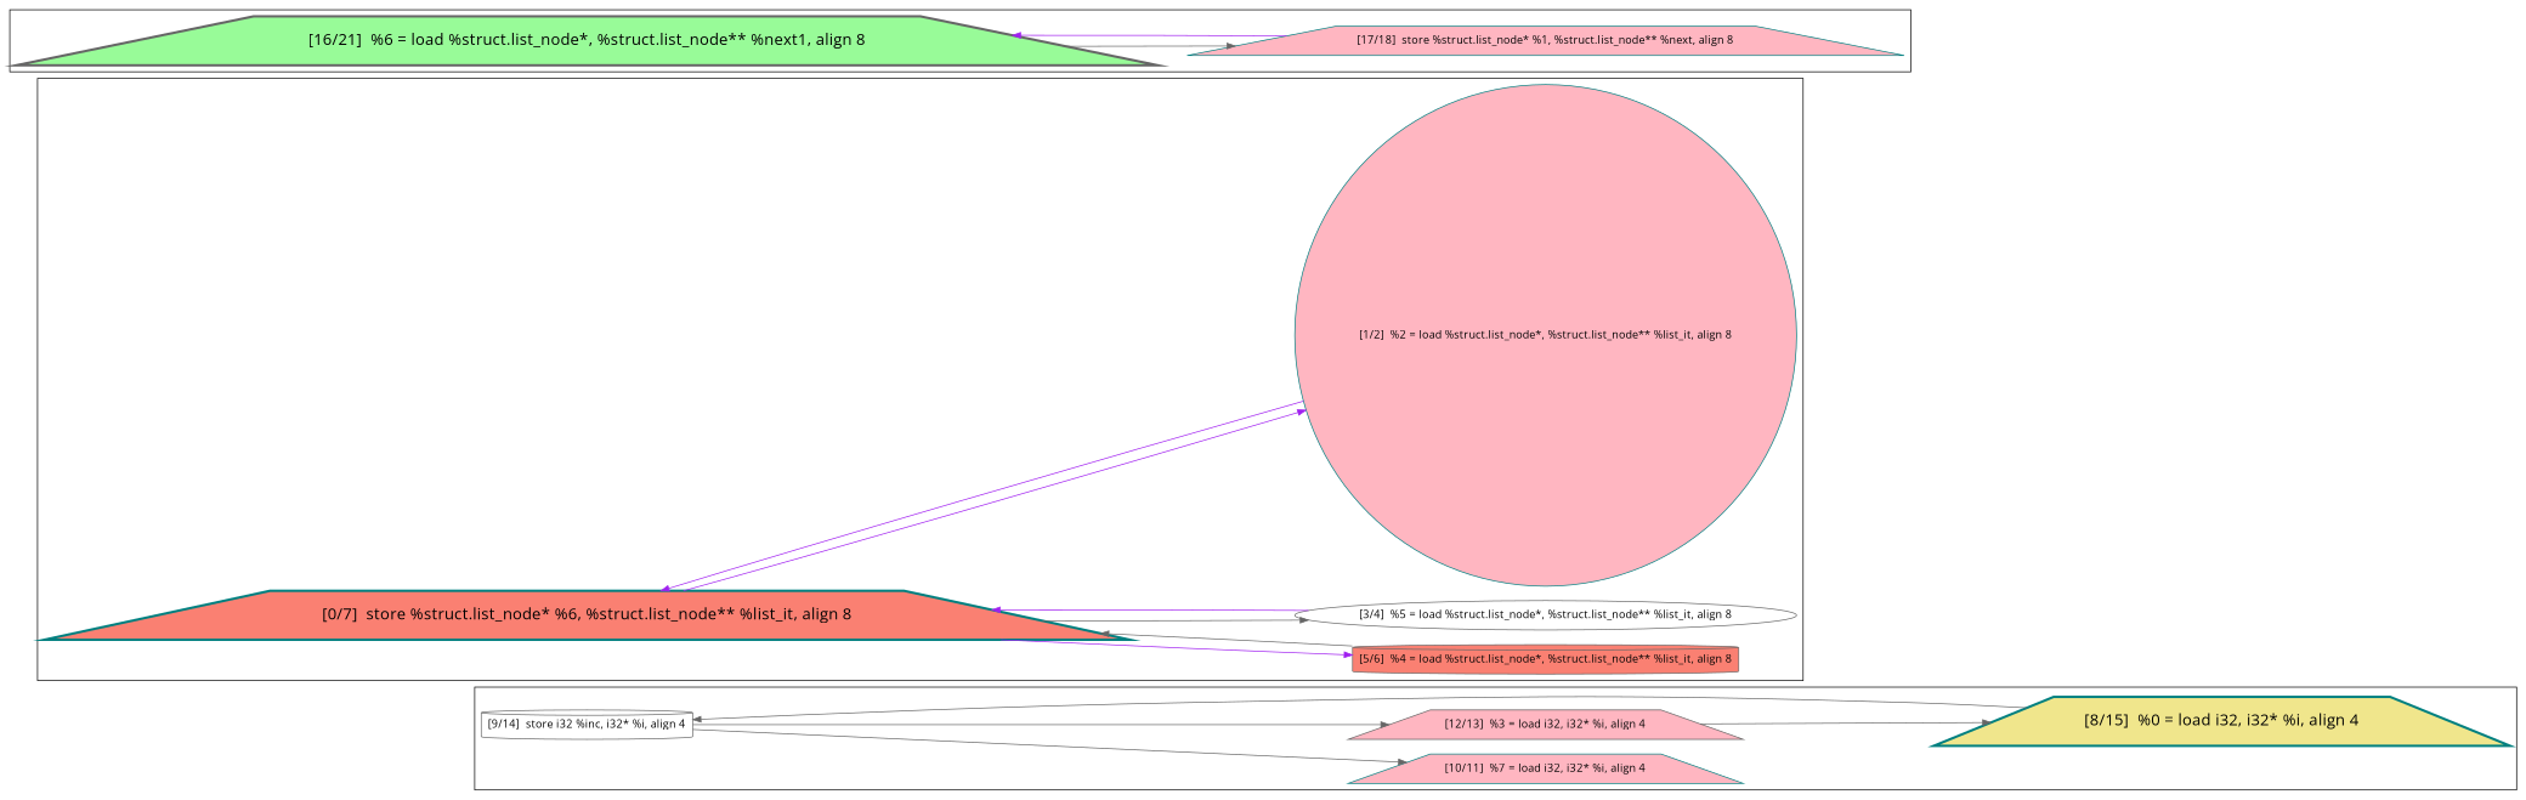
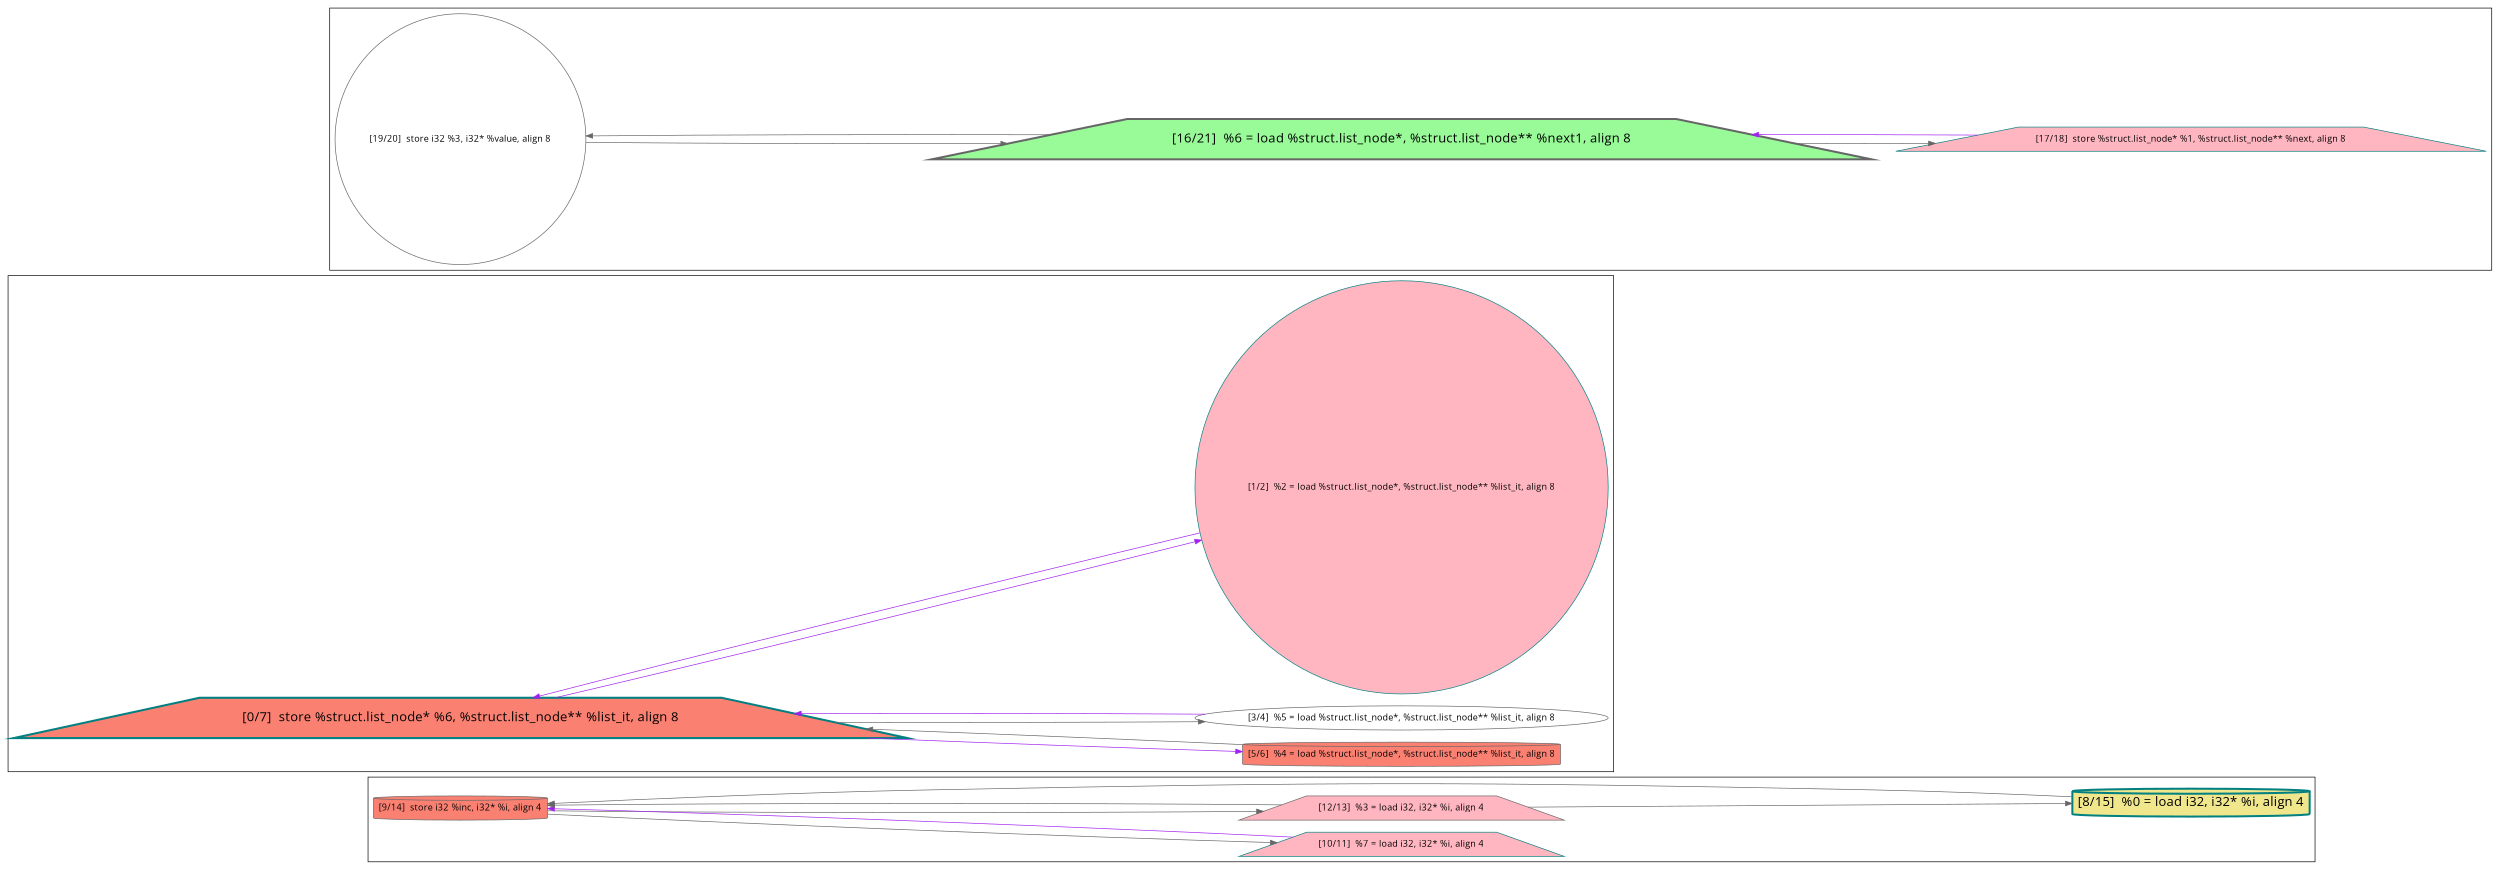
  digraph {
    fontname="Open Sans"
    rankdir=LR
    node [color=gray40 fillcolor=lightpink fontname="Open Sans" shape=trapezium style=filled]
    edge [color=gray40 fontname="Open Sans"]
-   n1 [fillcolor=white label="[9/14]  store i32 %inc, i32* %i, align 4" shape=cylinder]
-   n2 [color=teal fillcolor=khaki fontsize=20 label="[8/15]  %0 = load i32, i32* %i, align 4" penwidth=3.0]
+   n1 [fillcolor=salmon label="[9/14]  store i32 %inc, i32* %i, align 4" shape=cylinder]
+   n2 [color=teal fillcolor=khaki fontsize=20 label="[8/15]  %0 = load i32, i32* %i, align 4" penwidth=3.0 shape=cylinder]
    n3 [color=teal label="[10/11]  %7 = load i32, i32* %i, align 4"]
    n4 [label="[12/13]  %3 = load i32, i32* %i, align 4"]
    n5 [color=teal fillcolor=salmon fontsize=20 label="[0/7]  store %struct.list_node* %6, %struct.list_node** %list_it, align 8" penwidth=3.0]
    n6 [fillcolor=salmon label="[5/6]  %4 = load %struct.list_node*, %struct.list_node** %list_it, align 8" shape=cylinder]
    n7 [fillcolor=white label="[3/4]  %5 = load %struct.list_node*, %struct.list_node** %list_it, align 8" shape=ellipse]
    n8 [color=teal label="[1/2]  %2 = load %struct.list_node*, %struct.list_node** %list_it, align 8" shape=circle]
+   n9 [fillcolor=white label="[19/20]  store i32 %3, i32* %value, align 8" shape=circle]
    n10 [fillcolor=palegreen fontsize=20 label="[16/21]  %6 = load %struct.list_node*, %struct.list_node** %next1, align 8" penwidth=3.0]
    n11 [color=teal label="[17/18]  store %struct.list_node* %1, %struct.list_node** %next, align 8"]
    subgraph cluster_1 {
      n1
      n2
      n3
      n4
    }
    subgraph cluster_2 {
      n5
      n6
      n7
      n8
    }
    subgraph cluster_3 {
+     n9
      n10
      n11
    }
    n1 -> n3
    n1 -> n4
    n2 -> n1
+   n3 -> n1 [color=purple]
+   n4 -> n1
    n4 -> n2
    n5 -> n6 [color=purple]
    n5 -> n7
    n5 -> n8 [color=purple]
    n6 -> n5
    n7 -> n5 [color=purple]
    n8 -> n5 [color=purple]
+   n9 -> n10
+   n10 -> n9
    n10 -> n11
    n11 -> n10 [color=purple]
  }
